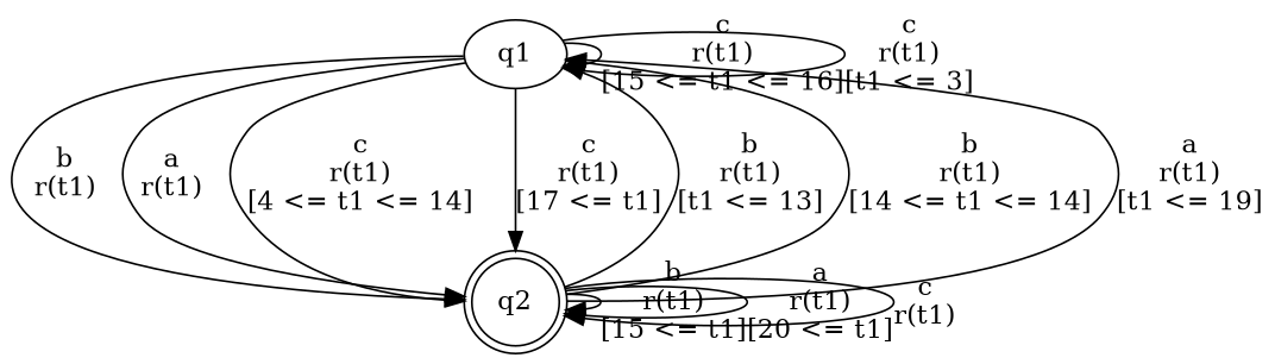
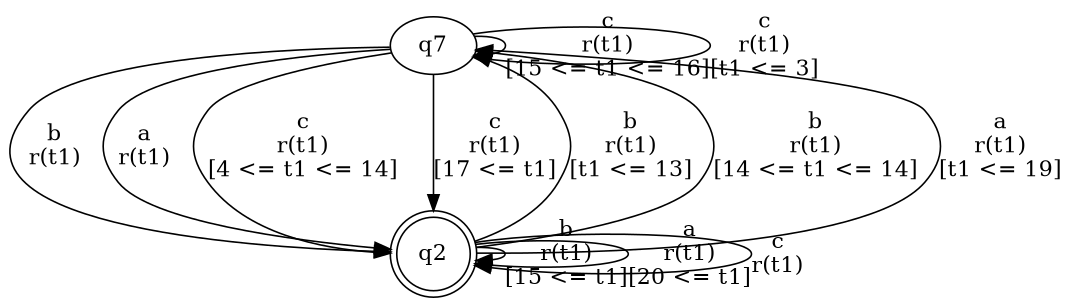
  digraph {
-   n1 [label=q1]
+   n1 [label=q7]
    n2 [label=q2 shape=doublecircle]
    n1 -> n1 [label="c\nr(t1)\n[15 <= t1 <= 16]"]
    n1 -> n1 [label="c\nr(t1)\n[t1 <= 3]"]
    n1 -> n2 [label="b\nr(t1)\n"]
    n1 -> n2 [label="a\nr(t1)\n"]
    n1 -> n2 [label="c\nr(t1)\n[4 <= t1 <= 14]"]
    n1 -> n2 [label="c\nr(t1)\n[17 <= t1]"]
    n2 -> n1 [label="b\nr(t1)\n[t1 <= 13]"]
    n2 -> n1 [label="b\nr(t1)\n[14 <= t1 <= 14]"]
    n2 -> n1 [label="a\nr(t1)\n[t1 <= 19]"]
    n2 -> n2 [label="b\nr(t1)\n[15 <= t1]"]
    n2 -> n2 [label="a\nr(t1)\n[20 <= t1]"]
    n2 -> n2 [label="c\nr(t1)\n"]
  }
